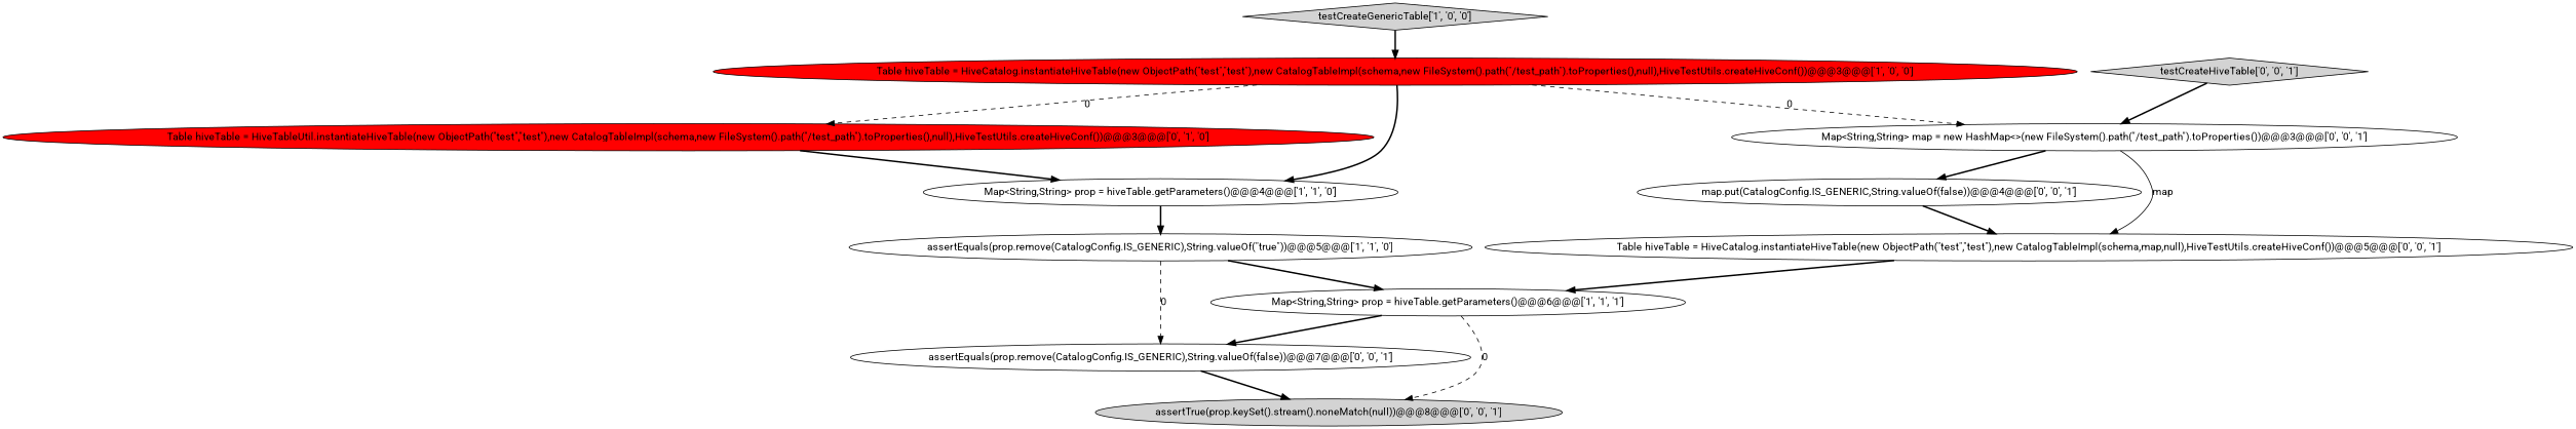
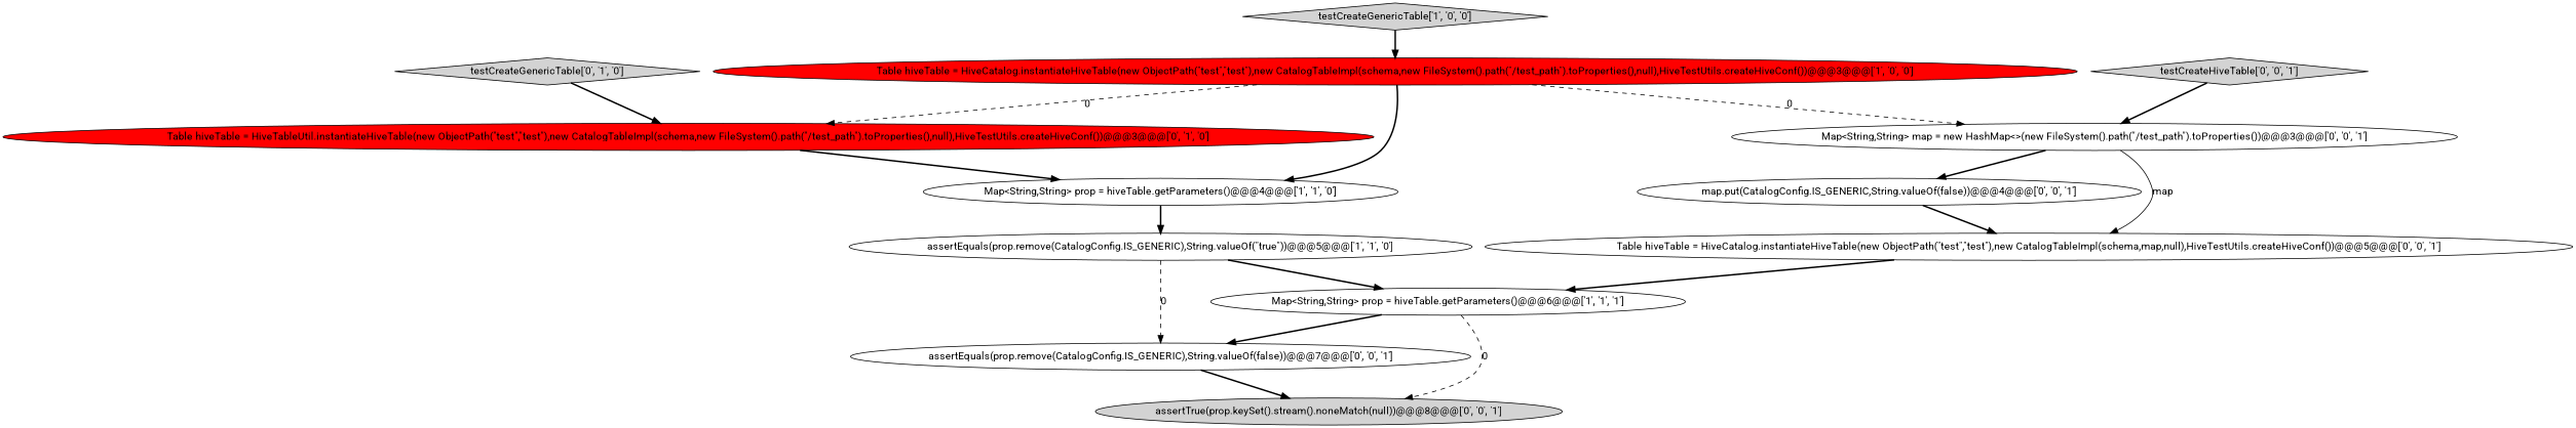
  digraph {
    fontname=Roboto
    node [fillcolor=white shape=ellipse style=filled fontname=Roboto]
    edge [style=bold fontname=Roboto]
+   n1 [fillcolor=lightgray label="testCreateGenericTable['0', '1', '0']" shape=diamond]
    n2 [fillcolor=red label="Table hiveTable = HiveTableUtil.instantiateHiveTable(new ObjectPath(\"test\",\"test\"),new CatalogTableImpl(schema,new FileSystem().path(\"/test_path\").toProperties(),null),HiveTestUtils.createHiveConf())@@@3@@@['0', '1', '0']"]
    n3 [fillcolor=red label="Table hiveTable = HiveCatalog.instantiateHiveTable(new ObjectPath(\"test\",\"test\"),new CatalogTableImpl(schema,new FileSystem().path(\"/test_path\").toProperties(),null),HiveTestUtils.createHiveConf())@@@3@@@['1', '0', '0']"]
    n4 [label="Map<String,String> map = new HashMap<>(new FileSystem().path(\"/test_path\").toProperties())@@@3@@@['0', '0', '1']"]
    n5 [label="Map<String,String> prop = hiveTable.getParameters()@@@4@@@['1', '1', '0']"]
    n6 [fillcolor=lightgray label="testCreateHiveTable['0', '0', '1']" shape=diamond]
    n7 [label="assertEquals(prop.remove(CatalogConfig.IS_GENERIC),String.valueOf(false))@@@7@@@['0', '0', '1']"]
    n8 [fillcolor=lightgray label="assertTrue(prop.keySet().stream().noneMatch(null))@@@8@@@['0', '0', '1']"]
    n9 [label="map.put(CatalogConfig.IS_GENERIC,String.valueOf(false))@@@4@@@['0', '0', '1']"]
    n10 [label="Table hiveTable = HiveCatalog.instantiateHiveTable(new ObjectPath(\"test\",\"test\"),new CatalogTableImpl(schema,map,null),HiveTestUtils.createHiveConf())@@@5@@@['0', '0', '1']"]
    n11 [fillcolor=lightgray label="testCreateGenericTable['1', '0', '0']" shape=diamond]
    n12 [label="assertEquals(prop.remove(CatalogConfig.IS_GENERIC),String.valueOf(\"true\"))@@@5@@@['1', '1', '0']"]
    n13 [label="Map<String,String> prop = hiveTable.getParameters()@@@6@@@['1', '1', '1']"]
+   n1 -> n2
    n2 -> n5
    n3 -> n2 [label=0 style=dashed]
    n3 -> n4 [label=0 style=dashed]
    n3 -> n5
    n4 -> n9
    n4 -> n10 [label=map style=solid]
    n5 -> n12
    n6 -> n4
    n7 -> n8
    n9 -> n10
    n10 -> n13
    n11 -> n3
    n12 -> n7 [label=0 style=dashed]
    n12 -> n13
    n13 -> n7
    n13 -> n8 [label=0 style=dashed]
  }
